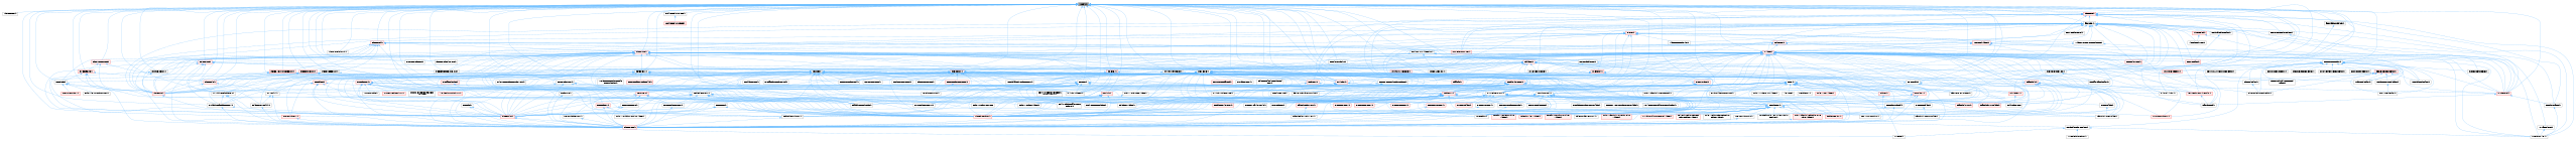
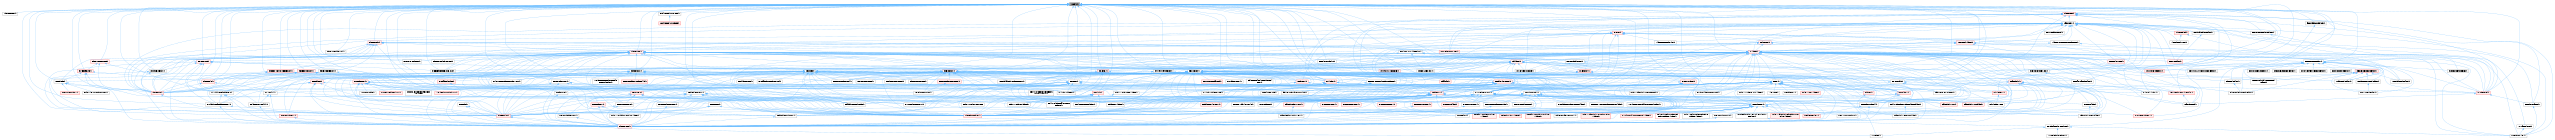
  digraph {
    node [color=grey40 fillcolor=white fontname=Helvetica fontsize=10 shape=box style=filled]
    edge [color=steelblue1 dir=back fontname=Helvetica fontsize=10 labelfontname=Helvetica labelfontsize=10 style=solid]
    n1 [color=gray40 fillcolor=grey60 fontcolor=black height=0.2 label="Margin.h" width=0.4]
    n2 [height=0.2 label="AboutScreen.h" width=0.4]
    n3 [height=0.2 label="BasicLayoutWidgetSlot.h" width=0.4]
    n4 [height=0.2 label="LayoutUtils.h" width=0.4]
    n5 [color=red fillcolor="#FFF0F0" height=0.2 label="SNodePanel.h" width=0.4]
    n6 [color=red fillcolor="#FFF0F0" height=0.2 label="SlateCore.h" width=0.4]
    n7 [color=red fillcolor="#FFF0F0" height=0.2 label="SlateSharedPCH.h" width=0.4]
    n8 [height=0.2 label="SBox.h" width=0.4]
    n9 [height=0.2 label="SComboBox.h" width=0.4]
    n10 [height=0.2 label="LevelEditorPlaySettings.h" width=0.4]
    n11 [height=0.2 label="SEditableComboBox.h" width=0.4]
    n12 [color=red fillcolor="#FFF0F0" height=0.2 label="SNameComboBox.h" width=0.4]
    n13 [color=red fillcolor="#FFF0F0" height=0.2 label="STextComboBox.h" width=0.4]
    n14 [color=red fillcolor="#FFF0F0" height=0.2 label="SLinkedBox.h" width=0.4]
    n15 [height=0.2 label="SSafeZone.h" width=0.4]
    n16 [color=red fillcolor="#FFF0F0" height=0.2 label="STableRow.h" width=0.4]
    n17 [height=0.2 label="SWindowTitleBar.h" width=0.4]
    n18 [height=0.2 label="SBoxPanel.h" width=0.4]
    n19 [height=0.2 label="PropertyCustomizationHelpers.h" width=0.4]
    n20 [height=0.2 label="SBreadcrumbTrail.h" width=0.4]
    n21 [height=0.2 label="SComboButton.h" width=0.4]
    n22 [height=0.2 label="SGridLineSpacingList.h" width=0.4]
    n23 [height=0.2 label="SNumericDropDown.h" width=0.4]
    n24 [height=0.2 label="SNumericEntryBox.h" width=0.4]
    n25 [color=red fillcolor="#FFF0F0" height=0.2 label="SRotatorInputBox.h" width=0.4]
    n26 [height=0.2 label="SVectorInputBox.h" width=0.4]
    n27 [color=red fillcolor="#FFF0F0" height=0.2 label="SSpinBox.h" width=0.4]
    n28 [color=red fillcolor="#FFF0F0" height=0.2 label="SWindow.h" width=0.4]
    n29 [height=0.2 label="SWindowTitleBarArea.h" width=0.4]
    n30 [height=0.2 label="SConstraintCanvas.h" width=0.4]
    n31 [color=red fillcolor="#FFF0F0" height=0.2 label="SMenuAnchor.h" width=0.4]
    n32 [color=red fillcolor="#FFF0F0" height=0.2 label="SOverlay.h" width=0.4]
    n33 [height=0.2 label="SUniformGridPanel.h" width=0.4]
    n34 [color=red fillcolor="#FFF0F0" height=0.2 label="SUniformWrapPanel.h" width=0.4]
    n35 [height=0.2 label="Geometry.h" width=0.4]
    n36 [color=red fillcolor="#FFF0F0" height=0.2 label="SWidget.h" width=0.4]
    n37 [height=0.2 label="ISequencerSection.h" width=0.4]
    n38 [height=0.2 label="SBackgroundBlur.h" width=0.4]
    n39 [height=0.2 label="SBorder.h" width=0.4]
    n40 [height=0.2 label="SButton.h" width=0.4]
    n41 [height=0.2 label="SHyperlink.h" width=0.4]
    n42 [height=0.2 label="SRichTextHyperlink.h" width=0.4]
    n43 [height=0.2 label="SDockTab.h" width=0.4]
    n44 [height=0.2 label="SEditableTextBox.h" width=0.4]
    n45 [color=red fillcolor="#FFF0F0" height=0.2 label="SHeaderRow.h" width=0.4]
    n46 [height=0.2 label="SMultiLineEditableTextBox.h" width=0.4]
    n47 [height=0.2 label="SMultiLineEditableText.h" width=0.4]
    n48 [height=0.2 label="SCheckBox.h" width=0.4]
    n49 [height=0.2 label="SExpandableArea.h" width=0.4]
    n50 [height=0.2 label="SRichTextBlock.h" width=0.4]
    n51 [color=red fillcolor="#FFF0F0" height=0.2 label="SToolTip.h" width=0.4]
    n52 [height=0.2 label="SlateEditableTextLayout.h" width=0.4]
    n53 [height=0.2 label="GraphEditorSettings.h" width=0.4]
    n54 [height=0.2 label="OutlinerColumnTypes.h" width=0.4]
    n55 [height=0.2 label="SExpanderArrow.h" width=0.4]
    n56 [height=0.2 label="SInputKeySelector.h" width=0.4]
    n57 [color=red fillcolor="#FFF0F0" height=0.2 label="STextBlock.h" width=0.4]
    n58 [color=red fillcolor="#FFF0F0" height=0.2 label="SlateBrush.h" width=0.4]
    n59 [color=red fillcolor="#FFF0F0" height=0.2 label="SlateColorBrush.h" width=0.4]
    n60 [color=red fillcolor="#FFF0F0" height=0.2 label="SlateStyle.h" width=0.4]
    n61 [color=red fillcolor="#FFF0F0" height=0.2 label="SlateDynamicImageBrush.h" width=0.4]
    n62 [height=0.2 label="SlateImageBrush.h" width=0.4]
    n63 [height=0.2 label="SlateMaterialBrush.h" width=0.4]
    n64 [color=red fillcolor="#FFF0F0" height=0.2 label="SlateNoResource.h" width=0.4]
    n65 [color=red fillcolor="#FFF0F0" height=0.2 label="StyleDefaults.h" width=0.4]
    n66 [color=red fillcolor="#FFF0F0" height=0.2 label="SlateTypes.h" width=0.4]
    n67 [height=0.2 label="SlateTextBlockLayout.h" width=0.4]
    n68 [color=red fillcolor="#FFF0F0" height=0.2 label="TextLayout.h" width=0.4]
    n69 [color=red fillcolor="#FFF0F0" height=0.2 label="SlateRect.h" width=0.4]
    n70 [color=red fillcolor="#FFF0F0" height=0.2 label="Children.h" width=0.4]
    n71 [height=0.2 label="STrackAreaView.h" width=0.4]
    n72 [height=0.2 label="SLinkedBox.cpp" width=0.4]
    n73 [height=0.2 label="SDesignSurface.h" width=0.4]
    n74 [height=0.2 label="SGraphPanel.h" width=0.4]
    n75 [color=red fillcolor="#FFF0F0" height=0.2 label="SlateBasics.h" width=0.4]
    n76 [color=red fillcolor="#FFF0F0" height=0.2 label="SlateExtras.h" width=0.4]
    n77 [height=0.2 label="BrushBuilderDragDropOp.h" width=0.4]
    n78 [height=0.2 label="GameModeInfoCustomizer.h" width=0.4]
    n79 [height=0.2 label="SEnableBox.h" width=0.4]
    n80 [height=0.2 label="SGameLayerManager.h" width=0.4]
    n81 [color=red fillcolor="#FFF0F0" height=0.2 label="SGraphPinNum.h" width=0.4]
    n82 [color=red fillcolor="#FFF0F0" height=0.2 label="SGraphPinNumSlider.h" width=0.4]
    n83 [height=0.2 label="SGraphPinVector2DSlider.h" width=0.4]
    n84 [height=0.2 label="SGraphPinVectorSlider.h" width=0.4]
    n85 [color=red fillcolor="#FFF0F0" height=0.2 label="SRigVMLogWidget.h" width=0.4]
    n86 [height=0.2 label="SRigVMNodeLayoutWidget.h" width=0.4]
    n87 [height=0.2 label="SRigVMVariantTagWidget.h" width=0.4]
    n88 [height=0.2 label="SRigVMVariantWidget.h" width=0.4]
    n89 [color=red fillcolor="#FFF0F0" height=0.2 label="SVector4Slider.h" width=0.4]
    n90 [height=0.2 label="ViewTree.h" width=0.4]
    n91 [color=red fillcolor="#FFF0F0" height=0.2 label="DataflowTransformOutliner\lWidget.h" width=0.4]
    n92 [color=red fillcolor="#FFF0F0" height=0.2 label="DataflowVerticesOutliner\lWidget.h" width=0.4]
    n93 [height=0.2 label="LevelEditorPlayNetworkEmulation\lSettings.h" width=0.4]
    n94 [color=red fillcolor="#FFF0F0" height=0.2 label="SAudioOscilloscopePanelWidget.h" width=0.4]
    n95 [color=red height=0.2 label="SBlueprintEditorSelected\lDebugObjectWidget.h" width=0.4]
    n96 [height=0.2 label="SCSVImportOptions.h" width=0.4]
    n97 [height=0.2 label="SFilterConfiguratorRow.h" width=0.4]
    n98 [height=0.2 label="SRigVMEditorSelectedDebug\lObjectWidget.h" width=0.4]
    n99 [color=red fillcolor="#FFF0F0" height=0.2 label="SRigVMGraphPinEditableName\lValueWidget.h" width=0.4]
    n100 [color=red fillcolor="#FFF0F0" height=0.2 label="SRigVMGraphPinNameListValue\lWidget.h" width=0.4]
    n101 [color=red fillcolor="#FFF0F0" height=0.2 label="STableTreeView.h" width=0.4]
    n102 [height=0.2 label="STextComboPopup.h" width=0.4]
    n103 [color=red fillcolor="#FFF0F0" height=0.2 label="SelectionViewWidget.h" width=0.4]
    n104 [height=0.2 label="SDesignerView.h" width=0.4]
    n105 [height=0.2 label="UnrealEd.h" width=0.4]
    n106 [height=0.2 label="UnrealEdSharedPCH.h" width=0.4]
    n107 [height=0.2 label="PropertyInfoViewStyle.h" width=0.4]
    n108 [height=0.2 label="SBoneMappingBase.h" width=0.4]
    n109 [height=0.2 label="SComponentClassCombo.h" width=0.4]
    n110 [height=0.2 label="SSCSEditor.h" width=0.4]
    n111 [color=red fillcolor="#FFF0F0" height=0.2 label="SGraphActionMenu.h" width=0.4]
    n112 [height=0.2 label="SKeySelector.h" width=0.4]
    n113 [height=0.2 label="SPrivateAssetsDialog.h" width=0.4]
    n114 [height=0.2 label="SSkeletonWidget.h" width=0.4]
    n115 [height=0.2 label="SSkinWeightProfileImport\lOptions.h" width=0.4]
    n116 [height=0.2 label="SSuggestionTextBox.h" width=0.4]
    n117 [color=red fillcolor="#FFF0F0" height=0.2 label="STableTreeViewRow.h" width=0.4]
    n118 [color=red fillcolor="#FFF0F0" height=0.2 label="SScrollBox.h" width=0.4]
    n119 [height=0.2 label="BoneDragDropOp.h" width=0.4]
    n120 [height=0.2 label="ClassDragDropOp.h" width=0.4]
    n121 [color=red fillcolor="#FFF0F0" height=0.2 label="CommonLoadGuard.h" width=0.4]
    n122 [color=red fillcolor="#FFF0F0" height=0.2 label="DecoratedDragDropOp.h" width=0.4]
    n123 [height=0.2 label="LevelDragDropOp.h" width=0.4]
    n124 [color=red fillcolor="#FFF0F0" height=0.2 label="DiffUtils.h" width=0.4]
    n125 [height=0.2 label="MaterialGraphNode_Custom.h" width=0.4]
    n126 [height=0.2 label="SAudioTextBox.h" width=0.4]
    n127 [height=0.2 label="SFilterBarClippingHorizontal\lBox.h" width=0.4]
    n128 [height=0.2 label="SHeader.h" width=0.4]
-   n129 [height=0.2 label="SVector2DSlider.h" width=0.4]
+   n129 [height=0.2 label="PerlinNoiseChannelDetails2DSlider.h" width=0.4]
    n130 [color=red fillcolor="#FFF0F0" height=0.2 label="SVector2DTextBox.h" width=0.4]
    n131 [color=red fillcolor="#FFF0F0" height=0.2 label="SVector4TextBox.h" width=0.4]
    n132 [height=0.2 label="SVectorSlider.h" width=0.4]
    n133 [color=red fillcolor="#FFF0F0" height=0.2 label="SVectorTextBox.h" width=0.4]
    n134 [height=0.2 label="SSegmentedControl.h" width=0.4]
    n135 [color=red fillcolor="#FFF0F0" height=0.2 label="STableViewBase.h" width=0.4]
    n136 [height=0.2 label="SocketDragDropOp.h" width=0.4]
    n137 [height=0.2 label="DetailTreeNode.h" width=0.4]
    n138 [height=0.2 label="PerlinNoiseChannelDetails\lCustomization.h" width=0.4]
    n139 [height=0.2 label="CategoryMenuComboButtonBuilder.h" width=0.4]
    n140 [height=0.2 label="MovieSceneConditionCustomization.h" width=0.4]
    n141 [height=0.2 label="OverridesComboButtonBuilder.h" width=0.4]
    n142 [height=0.2 label="SPopUpErrorText.h" width=0.4]
    n143 [color=red fillcolor="#FFF0F0" height=0.2 label="Dialogs.h" width=0.4]
    n144 [height=0.2 label="SVirtualWindow.h" width=0.4]
    n145 [height=0.2 label="DataflowGraphEditor.h" width=0.4]
    n146 [height=0.2 label="SRigVMGraphPinUserDataPath.h" width=0.4]
    n147 [height=0.2 label="SInvalidationPanel.h" width=0.4]
    n148 [color=red fillcolor="#FFF0F0" height=0.2 label="ArrangedWidget.h" width=0.4]
    n149 [color=red fillcolor="#FFF0F0" height=0.2 label="SCurveEditor.h" width=0.4]
    n150 [color=red fillcolor="#FFF0F0" height=0.2 label="SceneViewport.h" width=0.4]
    n151 [color=red fillcolor="#FFF0F0" height=0.2 label="DrawElementTypes.h" width=0.4]
    n152 [color=red fillcolor="#FFF0F0" height=0.2 label="Events.h" width=0.4]
    n153 [height=0.2 label="WidgetBaseBehavior.h" width=0.4]
    n154 [height=0.2 label="WidgetMouseEventsDelegate.h" width=0.4]
    n155 [height=0.2 label="IUMGDesigner.h" width=0.4]
    n156 [color=red fillcolor="#FFF0F0" height=0.2 label="Overscroll.h" width=0.4]
    n157 [color=red fillcolor="#FFF0F0" height=0.2 label="PaintArgs.h" width=0.4]
    n158 [height=0.2 label="SColorGradientEditor.h" width=0.4]
    n159 [height=0.2 label="SCurveEditorPanel.h" width=0.4]
    n160 [height=0.2 label="SequencerSectionPainter.h" width=0.4]
    n161 [color=red fillcolor="#FFF0F0" height=0.2 label="TimeToPixel.h" width=0.4]
    n162 [height=0.2 label="VirtualTrackArea.h" width=0.4]
    n163 [color=red fillcolor="#FFF0F0" height=0.2 label="ConnectionDrawingPolicy.h" width=0.4]
    n164 [height=0.2 label="AudioTrackEditor.h" width=0.4]
    n165 [height=0.2 label="CinematicShotTrackEditor.h" width=0.4]
    n166 [height=0.2 label="CommonAnimationTrackEditor.h" width=0.4]
    n167 [height=0.2 label="CustomPrimitiveDataTrack\lEditor.h" width=0.4]
    n168 [height=0.2 label="MaterialTrackEditor.h" width=0.4]
    n169 [height=0.2 label="SubTrackEditor.h" width=0.4]
    n170 [color=red fillcolor="#FFF0F0" height=0.2 label="ThumbnailSection.h" width=0.4]
    n171 [color=red fillcolor="#FFF0F0" height=0.2 label="SErrorText.h" width=0.4]
    n172 [color=red fillcolor="#FFF0F0" height=0.2 label="SGraphPin.h" width=0.4]
    n173 [height=0.2 label="BindingLifetimeTrackEditor.h" width=0.4]
    n174 [height=0.2 label="BoolPropertySection.h" width=0.4]
    n175 [height=0.2 label="BoolPropertyTrackEditor.h" width=0.4]
    n176 [height=0.2 label="SpawnTrackEditor.h" width=0.4]
    n177 [height=0.2 label="ChaosCacheTrackEditor.h" width=0.4]
    n178 [height=0.2 label="ColorPropertySection.h" width=0.4]
    n179 [color=red fillcolor="#FFF0F0" height=0.2 label="ISequencerTrackEditor.h" width=0.4]
    n180 [height=0.2 label="SubTrackEditorBase.h" width=0.4]
    n181 [height=0.2 label="SGraphEditorActionMenu.h" width=0.4]
    n182 [height=0.2 label="SBuildProgress.h" width=0.4]
    n183 [height=0.2 label="SExpandableButton.h" width=0.4]
    n184 [height=0.2 label="SNotificationBackground.h" width=0.4]
    n185 [color=red fillcolor="#FFF0F0" height=0.2 label="SScrollBar.h" width=0.4]
    n186 [height=0.2 label="SSeparator.h" width=0.4]
    n187 [height=0.2 label="SRigVMVariableMappingWidget.h" width=0.4]
    n188 [height=0.2 label="EditorViewportTabContent.h" width=0.4]
    n189 [color=red fillcolor="#FFF0F0" height=0.2 label="SPersonaToolBox.h" width=0.4]
    n190 [color=red fillcolor="#FFF0F0" height=0.2 label="SSearchBox.h" width=0.4]
    n191 [height=0.2 label="IDisplayClusterConfigurator\lViewTree.h" width=0.4]
    n192 [color=red fillcolor="#FFF0F0" height=0.2 label="INavigationToolColumn.h" width=0.4]
    n193 [height=0.2 label="IPropertyTable.h" width=0.4]
    n194 [color=red fillcolor="#FFF0F0" height=0.2 label="IPropertyTableColumn.h" width=0.4]
    n195 [color=red fillcolor="#FFF0F0" height=0.2 label="FractureEditorModeToolkit.h" width=0.4]
    n196 [height=0.2 label="MovieSceneSectionDetails\lCustomization.h" width=0.4]
    n197 [color=red fillcolor="#FFF0F0" height=0.2 label="SNotificationList.h" width=0.4]
    n198 [height=0.2 label="SRigVMActionMenu.cpp" width=0.4]
    n199 [height=0.2 label="SViewportToolBarComboMenu.h" width=0.4]
    n200 [color=red fillcolor="#FFF0F0" height=0.2 label="OutlinerColumnBase.h" width=0.4]
    n1 -> n2
    n1 -> n3
    n1 -> n4
    n1 -> n5
    n1 -> n6
    n1 -> n7
    n1 -> n8
    n1 -> n9
    n1 -> n10
    n1 -> n11
    n1 -> n12
    n1 -> n13
    n1 -> n14
    n1 -> n15
    n1 -> n16
    n1 -> n17
    n1 -> n18
    n1 -> n19
    n1 -> n20
    n1 -> n21
    n1 -> n22
    n1 -> n23
    n1 -> n24
    n1 -> n25
    n1 -> n26
    n1 -> n27
    n1 -> n28
    n1 -> n29
    n1 -> n30
    n1 -> n31
    n1 -> n32
    n1 -> n33
    n1 -> n34
    n1 -> n35
    n1 -> n36
    n1 -> n37
    n1 -> n38
    n1 -> n39
    n1 -> n40
    n1 -> n41
    n1 -> n42
    n1 -> n43
    n1 -> n44
    n1 -> n45
    n1 -> n46
    n1 -> n47
    n1 -> n48
    n1 -> n49
    n1 -> n50
    n1 -> n51
    n1 -> n52
    n1 -> n53
    n1 -> n54
    n1 -> n55
    n1 -> n56
    n1 -> n57
    n1 -> n58
    n1 -> n59
    n1 -> n60
    n1 -> n61
    n1 -> n62
    n1 -> n63
    n1 -> n64
    n1 -> n65
    n1 -> n66
    n1 -> n67
    n1 -> n68
    n1 -> n69
    n3 -> n5
    n3 -> n18
    n3 -> n70
    n3 -> n71
    n4 -> n5
    n4 -> n6
    n4 -> n7
    n4 -> n72
    n5 -> n73
    n5 -> n74
    n6 -> n75
    n8 -> n7
    n8 -> n9
    n8 -> n14
    n8 -> n15
    n8 -> n16
    n8 -> n17
    n8 -> n75
    n8 -> n76
    n8 -> n77
    n8 -> n78
    n8 -> n79
    n8 -> n80
    n8 -> n81
    n8 -> n82
    n8 -> n83
    n8 -> n84
    n8 -> n85
    n8 -> n86
    n8 -> n87
    n8 -> n88
    n8 -> n89
    n8 -> n90
    n9 -> n7
    n9 -> n11
    n9 -> n12
    n9 -> n13
    n9 -> n75
    n9 -> n76
    n9 -> n91
    n9 -> n92
    n9 -> n93
    n9 -> n94
    n9 -> n95
    n9 -> n96
    n9 -> n97
    n9 -> n98
    n9 -> n99
    n9 -> n100
    n9 -> n101
    n9 -> n102
    n9 -> n103
    n10 -> n104
    n10 -> n105
    n10 -> n106
    n11 -> n76
    n13 -> n76
    n14 -> n72
    n15 -> n76
    n16 -> n7
    n16 -> n9
    n16 -> n75
    n16 -> n76
    n16 -> n91
    n16 -> n92
    n16 -> n97
    n16 -> n103
    n16 -> n107
    n16 -> n108
    n16 -> n109
    n16 -> n110
    n16 -> n111
    n16 -> n112
    n16 -> n113
    n16 -> n114
    n16 -> n115
    n16 -> n116
    n16 -> n117
    n18 -> n4
    n18 -> n6
    n18 -> n7
    n18 -> n11
    n18 -> n16
    n18 -> n17
    n18 -> n19
    n18 -> n20
    n18 -> n21
    n18 -> n22
    n18 -> n23
    n18 -> n24
    n18 -> n27
    n18 -> n28
    n18 -> n29
    n18 -> n78
    n18 -> n87
    n18 -> n88
    n18 -> n89
    n18 -> n110
    n18 -> n114
    n18 -> n118
    n18 -> n119
    n18 -> n120
    n18 -> n121
    n18 -> n122
    n18 -> n123
    n18 -> n124
    n18 -> n125
    n18 -> n126
    n18 -> n127
    n18 -> n128
    n18 -> n129
    n18 -> n130
    n18 -> n131
    n18 -> n132
    n18 -> n133
    n18 -> n134
    n18 -> n135
    n18 -> n136
    n19 -> n78
    n19 -> n137
    n19 -> n138
    n20 -> n76
    n20 -> n101
    n21 -> n7
    n21 -> n9
    n21 -> n22
    n21 -> n23
    n21 -> n75
    n21 -> n76
    n21 -> n99
    n21 -> n100
    n21 -> n108
    n21 -> n109
    n21 -> n139
    n21 -> n140
    n21 -> n141
    n21 -> n142
    n24 -> n25
    n24 -> n26
    n24 -> n76
    n24 -> n81
    n24 -> n82
    n24 -> n83
    n24 -> n84
    n24 -> n89
    n24 -> n129
    n24 -> n130
    n24 -> n131
    n24 -> n132
    n24 -> n133
    n25 -> n76
    n26 -> n76
    n27 -> n24
    n27 -> n75
    n27 -> n76
    n28 -> n6
    n28 -> n7
    n28 -> n17
    n28 -> n114
    n28 -> n115
    n28 -> n143
    n28 -> n144
    n30 -> n145
    n31 -> n7
    n31 -> n20
    n31 -> n21
    n31 -> n75
    n31 -> n76
    n31 -> n146
    n32 -> n6
    n32 -> n7
    n32 -> n11
    n32 -> n17
    n32 -> n28
    n33 -> n75
    n33 -> n76
    n33 -> n114
    n33 -> n134
    n35 -> n5
    n35 -> n6
    n35 -> n7
    n35 -> n16
    n35 -> n28
    n35 -> n30
    n35 -> n36
    n35 -> n52
    n35 -> n71
    n35 -> n73
    n35 -> n74
    n35 -> n80
    n35 -> n104
    n35 -> n118
    n35 -> n135
    n35 -> n144
    n35 -> n147
    n35 -> n148
    n35 -> n149
    n35 -> n150
    n35 -> n151
    n35 -> n152
    n35 -> n153
    n35 -> n154
    n35 -> n155
    n35 -> n156
    n35 -> n157
    n35 -> n158
    n35 -> n159
    n35 -> n160
    n35 -> n161
    n35 -> n162
    n36 -> n5
    n36 -> n6
    n36 -> n7
    n36 -> n8
    n36 -> n9
    n36 -> n12
    n36 -> n13
    n36 -> n16
    n36 -> n17
    n36 -> n18
    n36 -> n19
    n36 -> n20
    n36 -> n21
    n36 -> n22
    n36 -> n23
    n36 -> n24
    n36 -> n25
    n36 -> n26
    n36 -> n28
    n36 -> n29
    n36 -> n30
    n36 -> n31
    n36 -> n32
    n36 -> n33
    n36 -> n37
    n36 -> n38
    n36 -> n39
    n36 -> n43
    n36 -> n47
    n36 -> n48
    n36 -> n49
    n36 -> n50
    n36 -> n51
    n36 -> n52
    n36 -> n70
    n36 -> n74
    n36 -> n77
    n36 -> n78
    n36 -> n80
    n36 -> n81
    n36 -> n82
    n36 -> n83
    n36 -> n84
    n36 -> n96
    n36 -> n99
    n36 -> n100
    n36 -> n101
    n36 -> n102
    n36 -> n104
    n36 -> n108
    n36 -> n110
    n36 -> n111
    n36 -> n112
    n36 -> n114
    n36 -> n118
    n36 -> n124
    n36 -> n142
    n36 -> n143
    n36 -> n144
    n36 -> n145
    n36 -> n146
    n36 -> n147
    n36 -> n149
    n36 -> n150
    n36 -> n163
    n36 -> n164
    n36 -> n165
    n36 -> n166
    n36 -> n167
    n36 -> n168
    n36 -> n169
    n36 -> n170
    n36 -> n171
    n36 -> n172
    n37 -> n164
    n37 -> n165
    n37 -> n166
    n37 -> n167
    n37 -> n168
    n37 -> n169
    n37 -> n170
    n37 -> n173
    n37 -> n174
    n37 -> n175
    n37 -> n176
    n37 -> n177
    n37 -> n178
    n37 -> n179
    n37 -> n180
    n39 -> n7
    n39 -> n16
    n39 -> n17
    n39 -> n24
    n39 -> n40
    n39 -> n43
    n39 -> n44
    n39 -> n45
    n39 -> n46
    n39 -> n72
    n39 -> n75
    n39 -> n76
    n39 -> n77
    n39 -> n88
    n39 -> n113
    n39 -> n114
    n39 -> n119
    n39 -> n120
    n39 -> n122
    n39 -> n123
    n39 -> n134
    n39 -> n136
    n39 -> n143
    n39 -> n171
    n39 -> n172
    n39 -> n181
    n39 -> n182
    n39 -> n183
    n39 -> n184
    n39 -> n185
    n39 -> n186
    n40 -> n7
    n40 -> n11
    n40 -> n17
    n40 -> n20
    n40 -> n29
    n40 -> n41
    n40 -> n75
    n40 -> n76
    n40 -> n87
    n40 -> n107
    n40 -> n112
    n40 -> n114
    n40 -> n146
    n40 -> n187
    n41 -> n42
    n41 -> n76
    n42 -> n76
    n43 -> n7
    n43 -> n76
    n43 -> n188
    n43 -> n189
    n44 -> n7
    n44 -> n11
    n44 -> n22
    n44 -> n23
    n44 -> n75
    n44 -> n76
    n44 -> n99
    n44 -> n100
    n44 -> n116
    n44 -> n190
    n45 -> n7
    n45 -> n16
    n45 -> n75
    n45 -> n76
    n45 -> n101
    n45 -> n117
    n45 -> n191
    n45 -> n192
    n45 -> n193
    n45 -> n194
    n46 -> n75
    n46 -> n76
    n47 -> n46
    n47 -> n75
    n47 -> n76
    n48 -> n7
    n48 -> n24
    n48 -> n75
    n48 -> n76
    n48 -> n115
    n48 -> n134
    n48 -> n145
    n48 -> n195
    n48 -> n196
    n48 -> n197
    n48 -> n198
    n48 -> n199
    n49 -> n7
    n49 -> n76
    n50 -> n75
    n50 -> n76
    n51 -> n7
    n51 -> n75
    n51 -> n76
    n51 -> n88
    n51 -> n110
    n51 -> n198
    n53 -> n163
    n54 -> n200
    n55 -> n7
    n55 -> n16
    n55 -> n75
    n55 -> n76
    n55 -> n111
    n57 -> n7
    n57 -> n9
    n57 -> n17
    n57 -> n22
    n57 -> n23
    n57 -> n24
    n57 -> n27
    n57 -> n31
    n57 -> n41
    n57 -> n75
    n57 -> n76
    n57 -> n78
    n57 -> n91
    n57 -> n92
    n57 -> n103
    n57 -> n114
    n57 -> n115
    n57 -> n119
    n57 -> n120
    n57 -> n122
    n57 -> n123
    n57 -> n134
    n57 -> n136
    n57 -> n171
    n58 -> n6
    n58 -> n7
    n58 -> n18
    n58 -> n59
    n58 -> n61
    n58 -> n62
    n58 -> n63
    n58 -> n64
    n58 -> n66
    n58 -> n104
    n58 -> n110
    n58 -> n151
    n59 -> n6
    n59 -> n7
    n59 -> n60
    n60 -> n6
    n60 -> n7
    n61 -> n6
    n61 -> n7
    n61 -> n60
    n62 -> n6
    n62 -> n7
    n62 -> n60
    n64 -> n6
    n64 -> n7
    n64 -> n65
    n65 -> n6
    n65 -> n7
    n65 -> n43
    n65 -> n60
    n66 -> n6
    n66 -> n7
    n66 -> n9
    n66 -> n11
    n66 -> n12
    n66 -> n13
    n66 -> n16
    n66 -> n17
    n66 -> n20
    n66 -> n21
    n66 -> n24
    n66 -> n27
    n66 -> n28
    n66 -> n29
    n66 -> n39
    n66 -> n40
    n66 -> n41
    n66 -> n42
    n66 -> n44
    n66 -> n45
    n66 -> n46
    n66 -> n47
    n66 -> n48
    n66 -> n49
    n66 -> n50
    n66 -> n52
    n66 -> n56
    n66 -> n57
    n66 -> n67
    n66 -> n68
    n66 -> n80
    n66 -> n110
    n66 -> n116
    n66 -> n118
    n66 -> n125
    n66 -> n135
    n66 -> n138
    n66 -> n185
    n66 -> n190
    n66 -> n197
    n66 -> n199
    n68 -> n7
    n68 -> n46
    n68 -> n47
    n68 -> n50
    n68 -> n52
    n68 -> n57
    n68 -> n75
    n68 -> n76
    n69 -> n4
    n69 -> n5
    n69 -> n6
    n69 -> n7
    n69 -> n28
    n69 -> n35
    n69 -> n36
    n69 -> n73
    n69 -> n104
    n69 -> n144
    n69 -> n145
    n69 -> n151
    n69 -> n158
    n69 -> n160
    n70 -> n4
    n70 -> n5
    n70 -> n6
    n70 -> n7
    n70 -> n8
    n70 -> n14
    n70 -> n18
    n70 -> n29
    n70 -> n30
    n70 -> n31
    n70 -> n32
    n70 -> n33
    n70 -> n34
    n70 -> n71
    n70 -> n118
    n70 -> n147
    n73 -> n104
    n75 -> n76
    n75 -> n105
    n87 -> n88
    n93 -> n10
    n102 -> n76
    n109 -> n110
    n111 -> n181
    n116 -> n76
    n118 -> n7
    n118 -> n20
    n118 -> n75
    n118 -> n76
    n122 -> n123
    n128 -> n75
    n128 -> n76
    n129 -> n83
    n132 -> n84
    n135 -> n7
    n135 -> n9
    n135 -> n16
    n135 -> n75
    n135 -> n76
    n135 -> n101
    n135 -> n108
    n135 -> n109
    n135 -> n110
    n135 -> n111
    n135 -> n112
    n135 -> n114
    n135 -> n115
    n135 -> n116
    n135 -> n117
    n142 -> n75
    n142 -> n76
    n143 -> n105
    n148 -> n5
    n148 -> n6
    n148 -> n7
    n148 -> n36
    n148 -> n104
    n148 -> n163
    n152 -> n6
    n152 -> n7
    n152 -> n9
    n152 -> n11
    n152 -> n16
    n152 -> n22
    n152 -> n23
    n152 -> n24
    n152 -> n27
    n152 -> n74
    n152 -> n148
    n152 -> n153
    n152 -> n154
    n154 -> n5
    n154 -> n36
    n155 -> n104
    n156 -> n7
    n156 -> n75
    n156 -> n76
    n156 -> n118
    n156 -> n135
    n157 -> n5
    n157 -> n6
    n157 -> n7
    n157 -> n36
    n157 -> n72
    n157 -> n151
    n158 -> n149
    n160 -> n180
    n161 -> n162
    n161 -> n164
    n163 -> n74
    n169 -> n165
    n171 -> n7
    n171 -> n75
    n171 -> n76
    n171 -> n116
    n171 -> n142
    n172 -> n74
    n172 -> n81
    n172 -> n82
    n172 -> n83
    n172 -> n84
    n172 -> n146
    n172 -> n163
    n175 -> n176
    n179 -> n164
    n179 -> n165
    n179 -> n167
    n179 -> n168
    n179 -> n169
    n179 -> n175
    n179 -> n176
    n183 -> n76
    n185 -> n7
    n185 -> n46
    n185 -> n47
    n185 -> n75
    n185 -> n76
    n185 -> n118
    n186 -> n7
    n186 -> n75
    n186 -> n76
    n190 -> n76
    n190 -> n187
    n197 -> n76
  }
